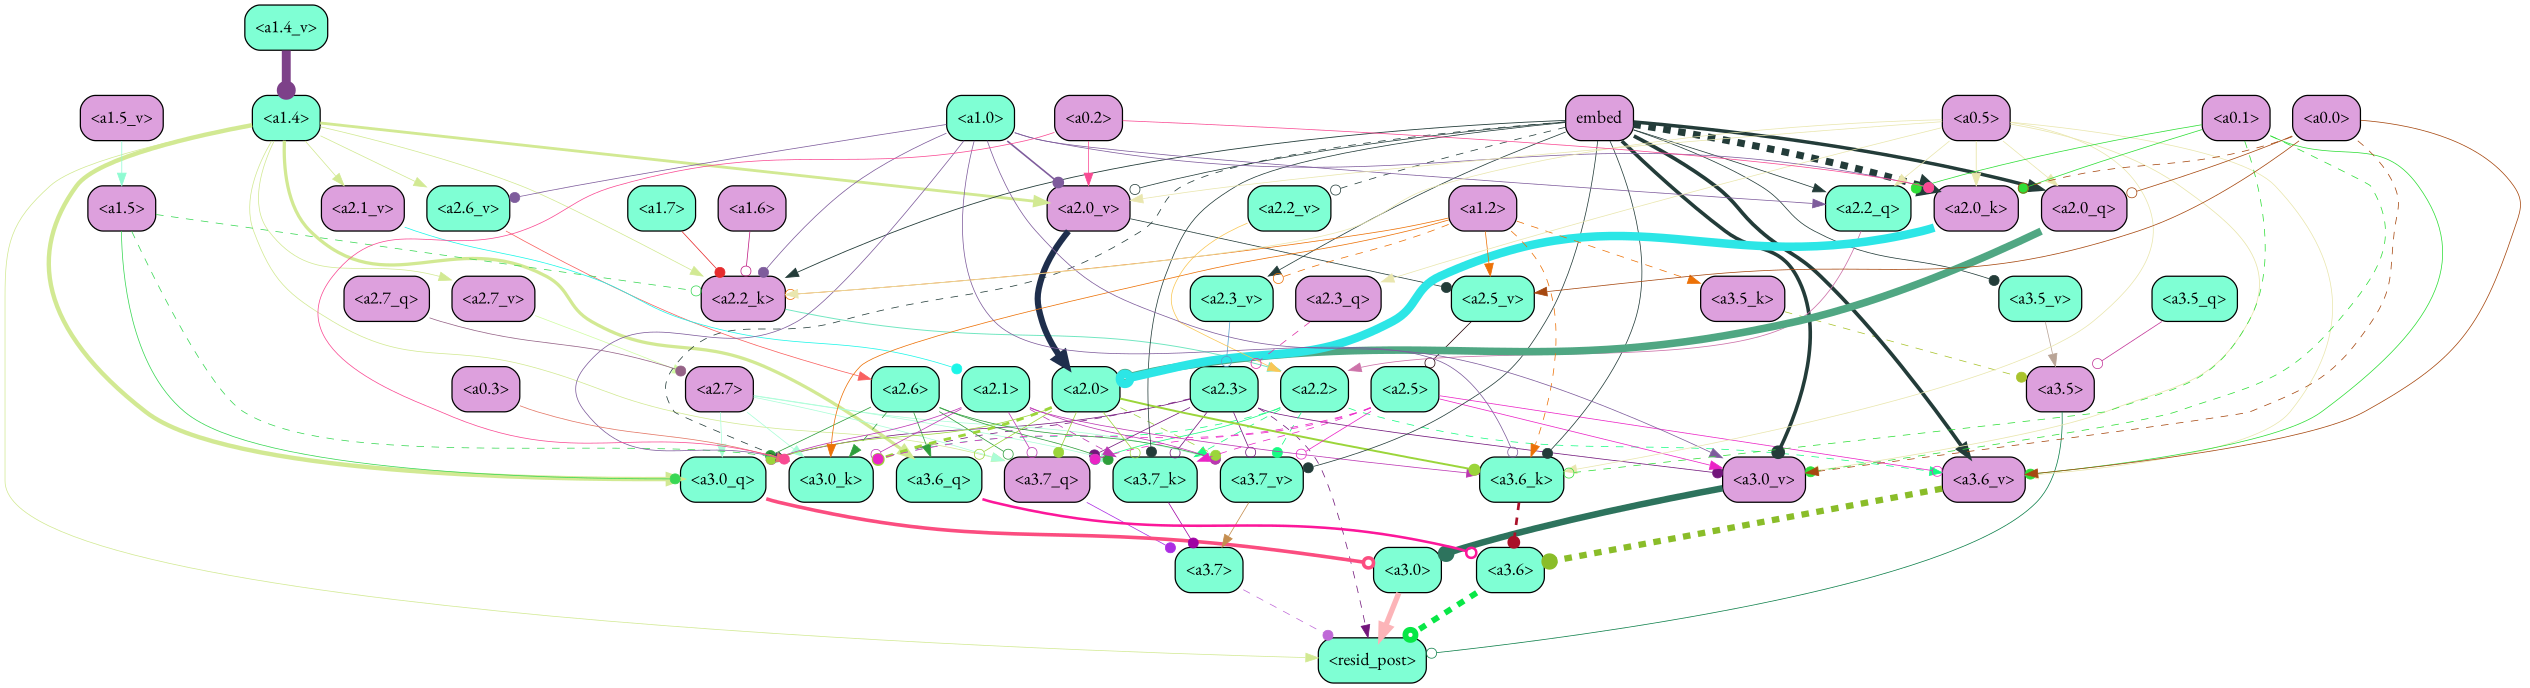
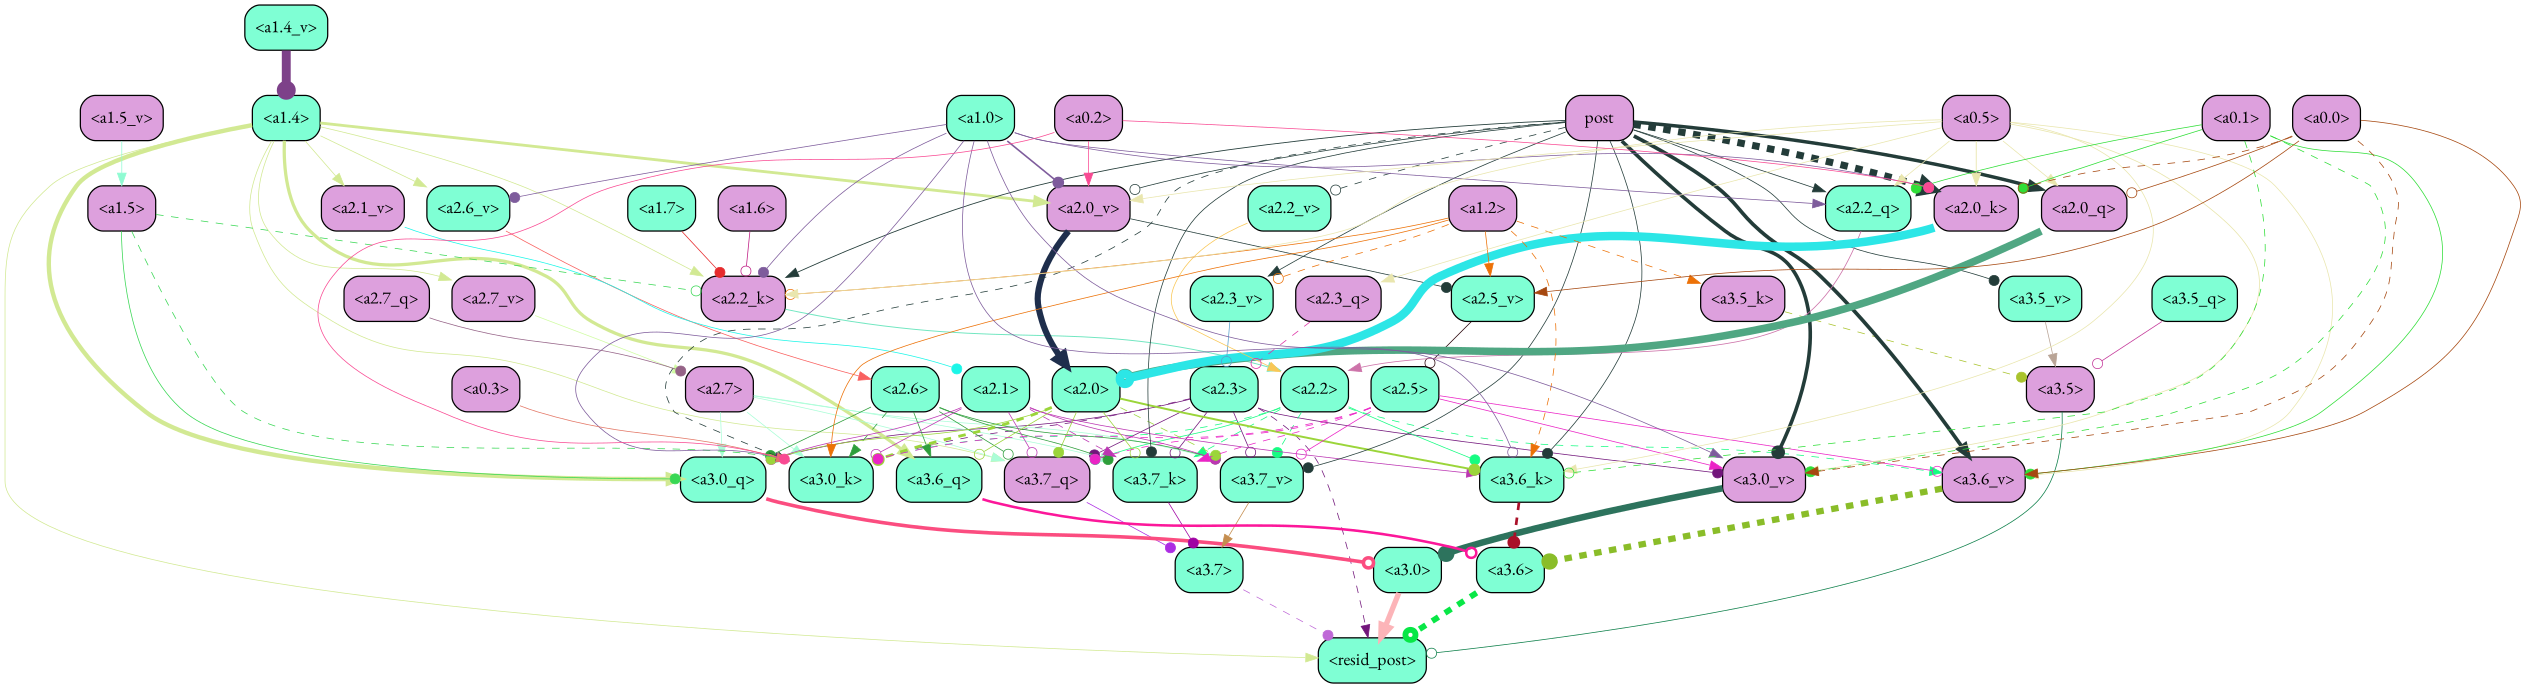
  strict digraph {
    fontname="EB Garamond"
    splines=true
    node [color=black fillcolor=aquamarine fontname="EB Garamond" shape=box style="filled, rounded"]
    edge [arrowhead=dot color="#233c39" fontname="EB Garamond" penwidth=0.6 style=solid]
    "<a3.7>"
    "<resid_post>"
    "<a3.6>"
    "<a3.5>" [fillcolor=plum]
    "<a3.0>"
    "<a2.3>"
    "<a3.7_q>" [fillcolor=plum]
    "<a3.0_q>"
    "<a3.7_k>"
    "<a3.0_k>"
    "<a3.7_v>"
    "<a3.0_v>" [fillcolor=plum]
    "<a1.4>"
    "<a3.6_q>"
    "<a2.2_k>" [fillcolor=plum]
    "<a2.7_v>" [fillcolor=plum]
    "<a2.6_v>"
    "<a2.1_v>" [fillcolor=plum]
    "<a2.0_v>" [fillcolor=plum]
    "<a2.2>"
    "<a2.7>" [fillcolor=plum]
    "<a2.6>"
    "<a2.1>"
    "<a2.0>"
    "<a2.5_v>"
    "<a3.6_k>"
    "<a3.6_v>" [fillcolor=plum]
    "<a3.5_q>"
    "<a3.5_k>" [fillcolor=plum]
    "<a3.5_v>"
    "<a2.5>"
    "<a1.5>" [fillcolor=plum]
-   embed [fillcolor=plum]
+   embed [fillcolor=plum label=post]
    "<a2.2_q>"
    "<a2.0_q>" [fillcolor=plum]
    "<a2.0_k>" [fillcolor=plum]
    "<a2.3_v>"
    "<a2.2_v>"
    "<a1.2>" [fillcolor=plum]
    "<a1.0>"
    "<a0.5>" [fillcolor=plum]
    "<a2.3_q>" [fillcolor=plum]
    "<a0.1>" [fillcolor=plum]
    "<a0.3>" [fillcolor=plum]
    "<a0.2>" [fillcolor=plum]
    "<a0.0>" [fillcolor=plum]
    "<a2.7_q>" [fillcolor=plum]
    "<a1.7>"
    "<a1.6>" [fillcolor=plum]
    "<a1.5_v>" [fillcolor=plum]
    "<a1.4_v>"
    "<a3.7>" -> "<resid_post>" [color="#bf69d7" style=dashed]
    "<a3.6>" -> "<resid_post>" [arrowhead=odot color="#08e746" penwidth=4.6696330308914185 style=dashed]
    "<a3.5>" -> "<resid_post>" [arrowhead=odot color="#0c7f49"]
    "<a3.0>" -> "<resid_post>" [color="#fcb4b8" penwidth=4.282557368278503 arrowhead="" style=""]
    "<a2.3>" -> "<resid_post>" [arrowhead=normal color="#72167b" style=dashed]
    "<a2.3>" -> "<a3.7_q>" [color="#72167b"]
    "<a2.3>" -> "<a3.0_q>" [arrowhead=normal color="#72167b"]
    "<a2.3>" -> "<a3.7_k>" [arrowhead=odot color="#72167b" style=bold]
    "<a2.3>" -> "<a3.0_k>" [color="#72167b" style=dashed]
    "<a2.3>" -> "<a3.7_v>" [arrowhead=odot color="#72167b"]
    "<a2.3>" -> "<a3.0_v>" [color="#72167b" style=bold]
    "<a3.7_q>" -> "<a3.7>" [color="#ac2ce3"]
    "<a3.0_q>" -> "<a3.0>" [arrowhead=odot color="#fb4d80" penwidth=2.8638100624084473 style=bold]
    "<a3.7_k>" -> "<a3.7>" [color="#a003a3"]
    "<a3.7_v>" -> "<a3.7>" [arrowhead=normal color="#c58e4f"]
    "<a3.0_v>" -> "<a3.0>" [color="#2d735d" penwidth=5.188832879066467 style=bold]
    "<a1.4>" -> "<resid_post>" [color="#d2e993" arrowhead="" style=""]
    "<a1.4>" -> "<a3.7_q>" [color="#d2e993" arrowhead="" style=""]
    "<a1.4>" -> "<a3.0_q>" [color="#d2e993" penwidth=3.4971605762839317 arrowhead="" style=""]
    "<a1.4>" -> "<a3.6_q>" [color="#d2e993" penwidth=2.6073555648326874 arrowhead="" style=""]
    "<a1.4>" -> "<a2.2_k>" [color="#d2e993" arrowhead="" style=""]
    "<a1.4>" -> "<a2.7_v>" [color="#d2e993" arrowhead="" style=""]
    "<a1.4>" -> "<a2.6_v>" [color="#d2e993" arrowhead="" style=""]
    "<a1.4>" -> "<a2.1_v>" [color="#d2e993" arrowhead="" style=""]
    "<a1.4>" -> "<a2.0_v>" [color="#d2e993" penwidth=2.268670678138733 arrowhead="" style=""]
    "<a3.6_q>" -> "<a3.6>" [arrowhead=odot color="#fc179a" penwidth=2.03758105635643]
    "<a2.2_k>" -> "<a2.2>" [arrowhead=normal color="#70e6c0" penwidth=0.7764816284179688 style=bold]
    "<a2.7_v>" -> "<a2.7>" [color="#d0fca3" arrowhead="" style=""]
    "<a2.6_v>" -> "<a2.6>" [arrowhead=normal color="#f9605f" style=bold]
    "<a2.1_v>" -> "<a2.1>" [color="#1cf6e8" style=bold]
    "<a2.0_v>" -> "<a2.0>" [arrowhead=normal color="#1e2e4c" penwidth=4.906715989112854]
    "<a2.0_v>" -> "<a2.5_v>" [style=bold]
    "<a2.2>" -> "<a3.7_q>" [color="#16fc82" style=bold]
    "<a2.2>" -> "<a3.7_k>" [arrowhead=normal color="#16fc82" style=dashed]
    "<a2.2>" -> "<a3.0_k>" [arrowhead=odot color="#16fc82" style=dashed]
    "<a2.2>" -> "<a3.7_v>" [color="#16fc82" style=dashed]
+   "<a2.2>" -> "<a3.6_k>" [color="#16fc82"]
    "<a2.2>" -> "<a3.6_v>" [arrowhead=normal color="#16fc82" style=dashed]
    "<a2.7>" -> "<a3.7_q>" [color="#aafdd7" arrowhead="" style=""]
    "<a2.7>" -> "<a3.0_q>" [color="#aafdd7" arrowhead="" style=""]
    "<a2.7>" -> "<a3.7_k>" [color="#aafdd7" arrowhead="" style=""]
    "<a2.7>" -> "<a3.0_k>" [color="#aafdd7" arrowhead="" style=""]
    "<a2.7>" -> "<a3.7_v>" [color="#aafdd7" arrowhead="" style=""]
    "<a2.6>" -> "<a3.7_q>" [arrowhead=odot color="#2e9e3b"]
    "<a2.6>" -> "<a3.0_q>" [color="#2e9e3b"]
    "<a2.6>" -> "<a3.7_k>" [color="#2e9e3b"]
    "<a2.6>" -> "<a3.0_k>" [arrowhead=normal color="#2e9e3b" style=dashed]
    "<a2.6>" -> "<a3.7_v>" [arrowhead=odot color="#2e9e3b" style=bold]
    "<a2.6>" -> "<a3.6_q>" [arrowhead=normal color="#2e9e3b"]
    "<a2.1>" -> "<a3.7_q>" [arrowhead=odot color="#bc36b3"]
    "<a2.1>" -> "<a3.0_q>" [arrowhead=odot color="#bc36b3"]
    "<a2.1>" -> "<a3.7_k>" [arrowhead=normal color="#bc36b3" style=dashed]
    "<a2.1>" -> "<a3.0_k>" [arrowhead=odot color="#bc36b3" style=bold]
    "<a2.1>" -> "<a3.7_v>" [color="#bc36b3" style=bold]
    "<a2.1>" -> "<a3.6_k>" [arrowhead=normal color="#bc36b3" style=bold]
    "<a2.0>" -> "<a3.7_q>" [color="#9bd53a" style=bold]
    "<a2.0>" -> "<a3.0_q>" [color="#9bd53a"]
    "<a2.0>" -> "<a3.7_k>" [arrowhead=odot color="#9bd53a"]
    "<a2.0>" -> "<a3.0_k>" [arrowhead=odot color="#9bd53a" penwidth=2.270527422428131 style=dashed]
    "<a2.0>" -> "<a3.7_v>" [color="#9bd53a" style=dashed]
    "<a2.0>" -> "<a3.6_q>" [arrowhead=odot color="#9bd53a"]
    "<a2.0>" -> "<a3.6_k>" [color="#9bd53a" penwidth=1.5568191409111023 style=bold]
    "<a2.5_v>" -> "<a2.5>" [arrowhead=odot color="#270208" style=bold]
    "<a3.6_k>" -> "<a3.6>" [color="#aa1129" penwidth=2.174198240041733 style=dashed]
    "<a3.6_v>" -> "<a3.6>" [color="#8abd29" penwidth=5.002329230308533 style=dashed]
    "<a3.5_q>" -> "<a3.5>" [arrowhead=odot color="#c33698" style=bold]
    "<a3.5_k>" -> "<a3.5>" [color="#a9c32d" style=dashed]
    "<a3.5_v>" -> "<a3.5>" [arrowhead=normal color="#b9a496" style=bold]
    "<a2.5>" -> "<a3.7_q>" [color="#eb24c6" style=dashed]
    "<a2.5>" -> "<a3.7_k>" [arrowhead=normal color="#eb24c6" style=dashed]
    "<a2.5>" -> "<a3.0_k>" [color="#eb24c6" style=dashed]
    "<a2.5>" -> "<a3.7_v>" [arrowhead=odot color="#eb24c6" style=bold]
    "<a2.5>" -> "<a3.0_v>" [arrowhead=normal color="#eb24c6"]
    "<a2.5>" -> "<a3.6_v>" [arrowhead=odot color="#eb24c6" style=bold]
    "<a1.5>" -> "<a3.0_q>" [color="#39d754"]
    "<a1.5>" -> "<a3.0_k>" [arrowhead=normal color="#39d754" style=dashed]
    "<a1.5>" -> "<a2.2_k>" [arrowhead=odot color="#39d754" style=dashed]
    embed -> "<a3.7_k>" [style=bold]
    embed -> "<a3.0_k>" [arrowhead=normal style=dashed]
    embed -> "<a3.7_v>" [style=bold]
    embed -> "<a3.0_v>" [penwidth=2.8686431646347046]
    embed -> "<a2.2_k>" [arrowhead=normal penwidth=0.67606520652771]
    embed -> "<a2.0_v>" [arrowhead=odot]
    embed -> "<a3.6_k>"
    embed -> "<a3.6_v>" [arrowhead=normal penwidth=2.9588699340820312]
    embed -> "<a3.5_v>" [style=bold]
    embed -> "<a2.2_q>" [arrowhead=normal style=bold]
    embed -> "<a2.0_q>" [arrowhead=normal penwidth=2.7617180347442627]
    embed -> "<a2.0_k>" [arrowhead=normal penwidth=5.615107178688049 style=dashed]
    embed -> "<a2.3_v>" [arrowhead=normal]
    embed -> "<a2.2_v>" [arrowhead=odot style=dashed]
    "<a2.2_q>" -> "<a2.2>" [arrowhead=normal color="#cd73a9" penwidth=0.6340763568878174]
    "<a2.0_q>" -> "<a2.0>" [arrowhead=odot color="#50a783" penwidth=6.0160088539123535 style=bold]
    "<a2.0_k>" -> "<a2.0>" [arrowhead=odot color="#2ce6e6" penwidth=6.773025274276733 style=bold]
    "<a2.3_v>" -> "<a2.3>" [arrowhead=odot color="#5aa1cc"]
    "<a2.2_v>" -> "<a2.2>" [color="#f9c756" arrowhead="" style=""]
    "<a1.2>" -> "<a3.0_k>" [arrowhead=normal color="#ec7107" style=bold]
    "<a1.2>" -> "<a2.2_k>" [arrowhead=odot color="#ec7107" style=bold]
    "<a1.2>" -> "<a2.5_v>" [arrowhead=normal color="#ec7107"]
    "<a1.2>" -> "<a3.6_k>" [arrowhead=normal color="#ec7107" style=dashed]
    "<a1.2>" -> "<a3.5_k>" [arrowhead=normal color="#ec7107" style=dashed]
    "<a1.2>" -> "<a2.3_v>" [arrowhead=odot color="#ec7107" style=dashed]
    "<a1.0>" -> "<a3.0_k>" [arrowhead=normal color="#7e5c9c" style=bold]
    "<a1.0>" -> "<a3.0_v>" [arrowhead=normal color="#7e5c9c"]
    "<a1.0>" -> "<a2.2_k>" [color="#7e5c9c"]
    "<a1.0>" -> "<a2.6_v>" [color="#7e5c9c"]
    "<a1.0>" -> "<a2.0_v>" [color="#7e5c9c" penwidth=1.27996826171875]
    "<a1.0>" -> "<a3.6_k>" [arrowhead=odot color="#7e5c9c"]
    "<a1.0>" -> "<a2.2_q>" [arrowhead=normal color="#7e5c9c"]
    "<a1.0>" -> "<a2.0_k>" [color="#7e5c9c" style=bold]
    "<a0.5>" -> "<a3.0_v>" [color="#e9e6ae" penwidth=0.6421224474906921 arrowhead="" style=""]
    "<a0.5>" -> "<a2.2_k>" [color="#e9e6ae" arrowhead="" style=""]
    "<a0.5>" -> "<a2.0_v>" [color="#e9e6ae" arrowhead="" style=""]
    "<a0.5>" -> "<a3.6_k>" [color="#e9e6ae" arrowhead="" style=""]
    "<a0.5>" -> "<a3.6_v>" [color="#e9e6ae" arrowhead="" style=""]
    "<a0.5>" -> "<a2.2_q>" [color="#e9e6ae" arrowhead="" style=""]
    "<a0.5>" -> "<a2.0_q>" [color="#e9e6ae" arrowhead="" style=""]
    "<a0.5>" -> "<a2.0_k>" [color="#e9e6ae" penwidth=0.7151575088500977 arrowhead="" style=""]
    "<a0.5>" -> "<a2.3_q>" [color="#e9e6ae" arrowhead="" style=""]
    "<a2.3_q>" -> "<a2.3>" [arrowhead=odot color="#dd2fa4" style=dashed]
    "<a0.1>" -> "<a3.0_v>" [color="#30de38" style=dashed]
    "<a0.1>" -> "<a3.6_k>" [arrowhead=odot color="#30de38" style=dashed]
    "<a0.1>" -> "<a3.6_v>" [color="#30de38"]
    "<a0.1>" -> "<a2.2_q>" [color="#30de38" style=bold]
    "<a0.1>" -> "<a2.0_k>" [color="#30de38"]
    "<a0.3>" -> "<a3.0_k>" [arrowhead=normal color="#e37665"]
    "<a0.2>" -> "<a3.0_k>" [color="#f94a93"]
    "<a0.2>" -> "<a2.0_v>" [arrowhead=normal color="#f94a93"]
    "<a0.2>" -> "<a2.0_k>" [color="#f94a93"]
    "<a0.0>" -> "<a3.0_v>" [arrowhead=normal color="#a64810" style=dashed]
    "<a0.0>" -> "<a2.5_v>" [arrowhead=normal color="#a64810" style=bold]
    "<a0.0>" -> "<a3.6_v>" [arrowhead=normal color="#a64810" style=bold]
    "<a0.0>" -> "<a2.0_q>" [arrowhead=odot color="#a64810" style=bold]
    "<a0.0>" -> "<a2.0_k>" [arrowhead=odot color="#a64810" style=dashed]
    "<a2.7_q>" -> "<a2.7>" [color="#956387"]
    "<a1.7>" -> "<a2.2_k>" [color="#e62b2d" style=bold]
    "<a1.6>" -> "<a2.2_k>" [arrowhead=odot color="#be1b83"]
    "<a1.5_v>" -> "<a1.5>" [color="#8ffbd2" arrowhead="" style=""]
    "<a1.4_v>" -> "<a1.4>" [color="#7d4189" penwidth=7.093163728713989 style=bold]
  }
